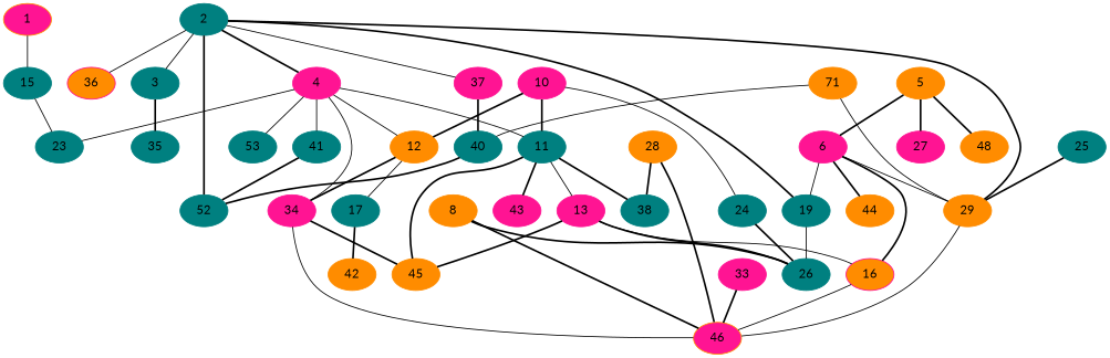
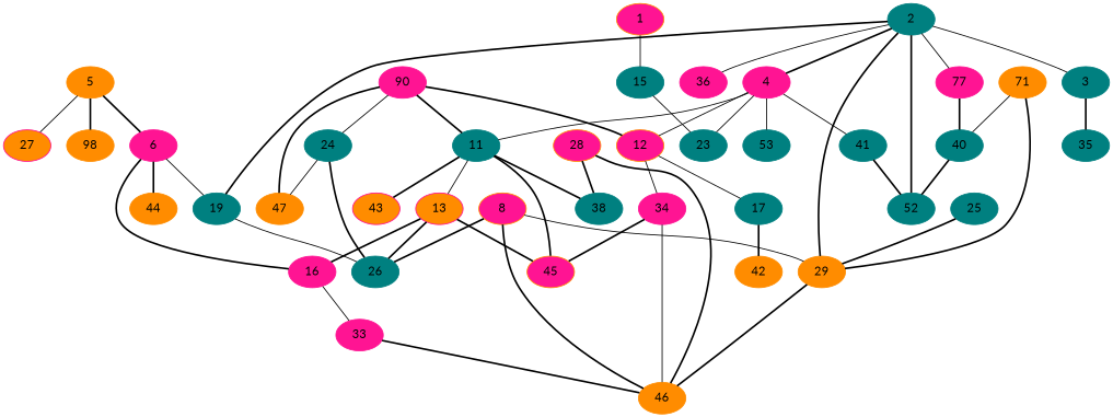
  graph {
    fontname=Lato
    node [color=teal fontname=Lato style=filled]
    edge [fontname=Lato style=bold weight=1.0]
    1 [color=darkorange fillcolor=deeppink]
    15
    23
    2
    3
    4 [color=deeppink]
    19
    29 [color=darkorange]
-   36 [color=deeppink fillcolor=darkorange]
-   37 [color=deeppink]
+   36 [color=deeppink]
+   37 [color=deeppink label=77]
    52
    35
    11
-   12 [color=darkorange]
+   12 [color=darkorange fillcolor=deeppink]
    34 [color=deeppink]
    41
    53
    26
-   46 [color=darkorange fillcolor=deeppink]
+   46 [color=darkorange]
    40
-   13 [color=deeppink]
+   13 [color=deeppink fillcolor=darkorange]
    38
-   43 [color=deeppink]
-   45 [color=darkorange]
+   43 [color=deeppink fillcolor=darkorange]
+   45 [color=darkorange fillcolor=deeppink]
    17
    5 [color=darkorange]
    n27 [color=deeppink label=6]
-   27 [color=deeppink]
-   48 [color=darkorange]
-   16 [color=deeppink fillcolor=darkorange]
+   27 [color=deeppink fillcolor=darkorange]
+   48 [color=darkorange label=98]
+   16 [color=deeppink]
    44 [color=darkorange]
-   8 [color=darkorange]
-   10 [color=deeppink]
+   8 [color=darkorange fillcolor=deeppink]
+   10 [color=deeppink label=90]
    24
+   47 [color=darkorange]
    42 [color=darkorange]
    n37 [color=darkorange label=71]
    25
-   28 [color=darkorange]
+   28 [color=darkorange fillcolor=deeppink]
    n40 [color=deeppink label=33]
    1 -- 15 [style=solid]
    15 -- 23 [style=solid]
    2 -- 3 [style=solid]
    2 -- 4
    2 -- 19
    2 -- 29
    2 -- 36 [style=solid]
    2 -- 37 [style=solid]
    2 -- 52 [weight=4.0]
    3 -- 35
    4 -- 23 [style=solid]
    4 -- 11 [style=solid]
    4 -- 12 [style=solid]
-   4 -- 34 [style=solid weight=2.0]
    4 -- 41 [style=solid weight=2.0]
    4 -- 53 [style=solid]
    19 -- 26 [style=solid weight=2.0]
-   29 -- 46 [style=solid]
+   29 -- 46
    37 -- 40 [weight=2.0]
    11 -- 13 [style=solid]
    11 -- 38
    11 -- 43
    11 -- 45
-   12 -- 34
+   12 -- 34 [style=solid]
    12 -- 17 [style=solid]
    34 -- 46 [style=solid]
    34 -- 45
    41 -- 52
    40 -- 52
    13 -- 26
    13 -- 45
-   13 -- 16 [style=solid]
+   13 -- 16
    17 -- 42
    5 -- n27
-   5 -- 27
+   5 -- 27 [style=solid]
    5 -- 48
    n27 -- 19 [style=solid]
    n27 -- 16
    n27 -- 44
-   16 -- 46 [style=solid]
-   n27 -- 29 [style=solid weight=2.0]
+   16 -- n40 [style=solid]
+   8 -- 29 [style=solid weight=2.0]
    8 -- 26
    8 -- 46
    10 -- 11
    10 -- 12
    10 -- 24 [style=solid]
+   10 -- 47
    24 -- 26
-   n37 -- 29 [style=solid]
+   24 -- 47 [style=solid]
+   n37 -- 29
    n37 -- 40 [style=solid]
    25 -- 29
    28 -- 46
    28 -- 38
    n40 -- 46
  }
